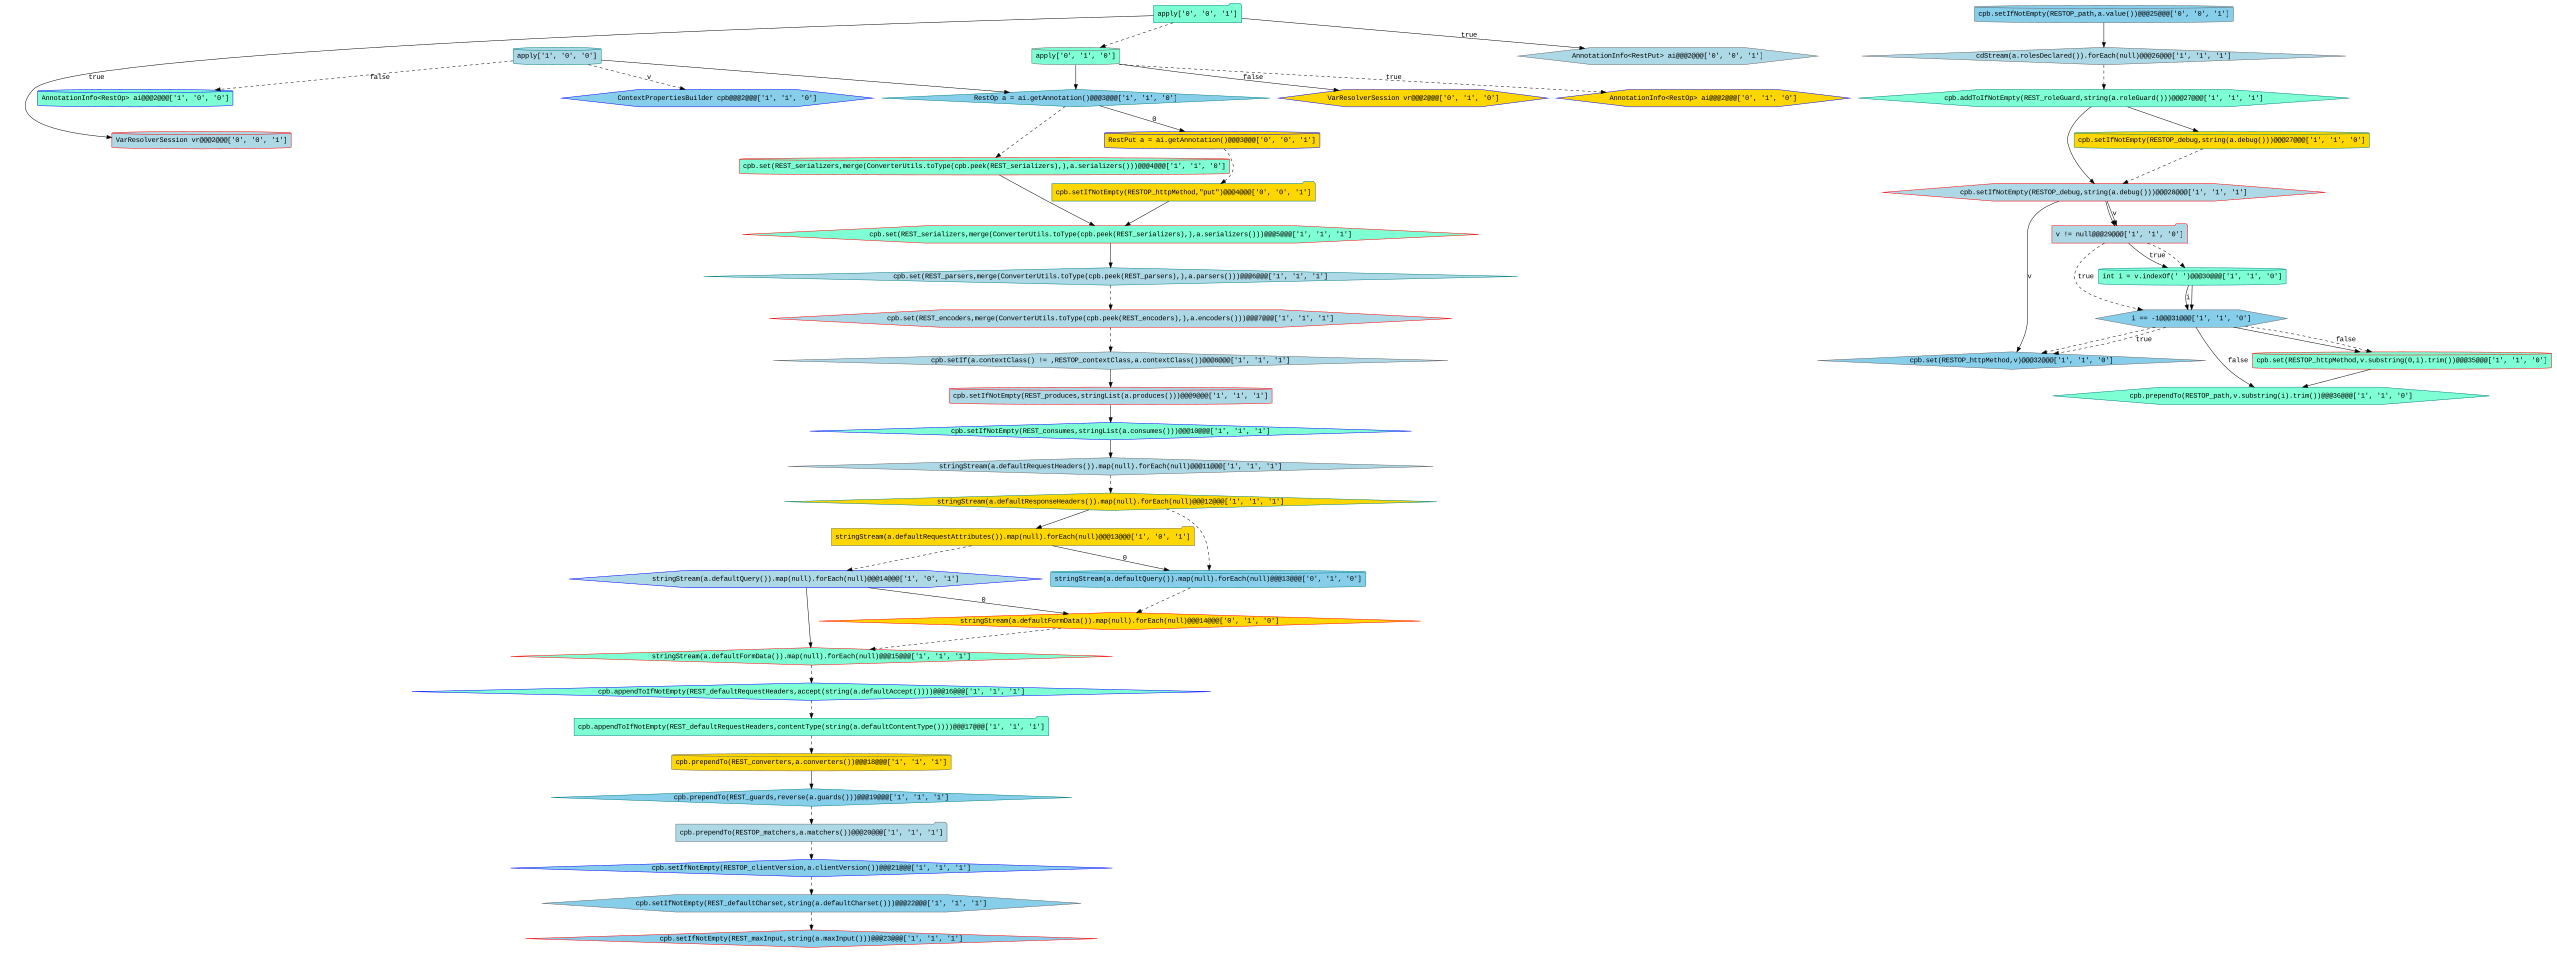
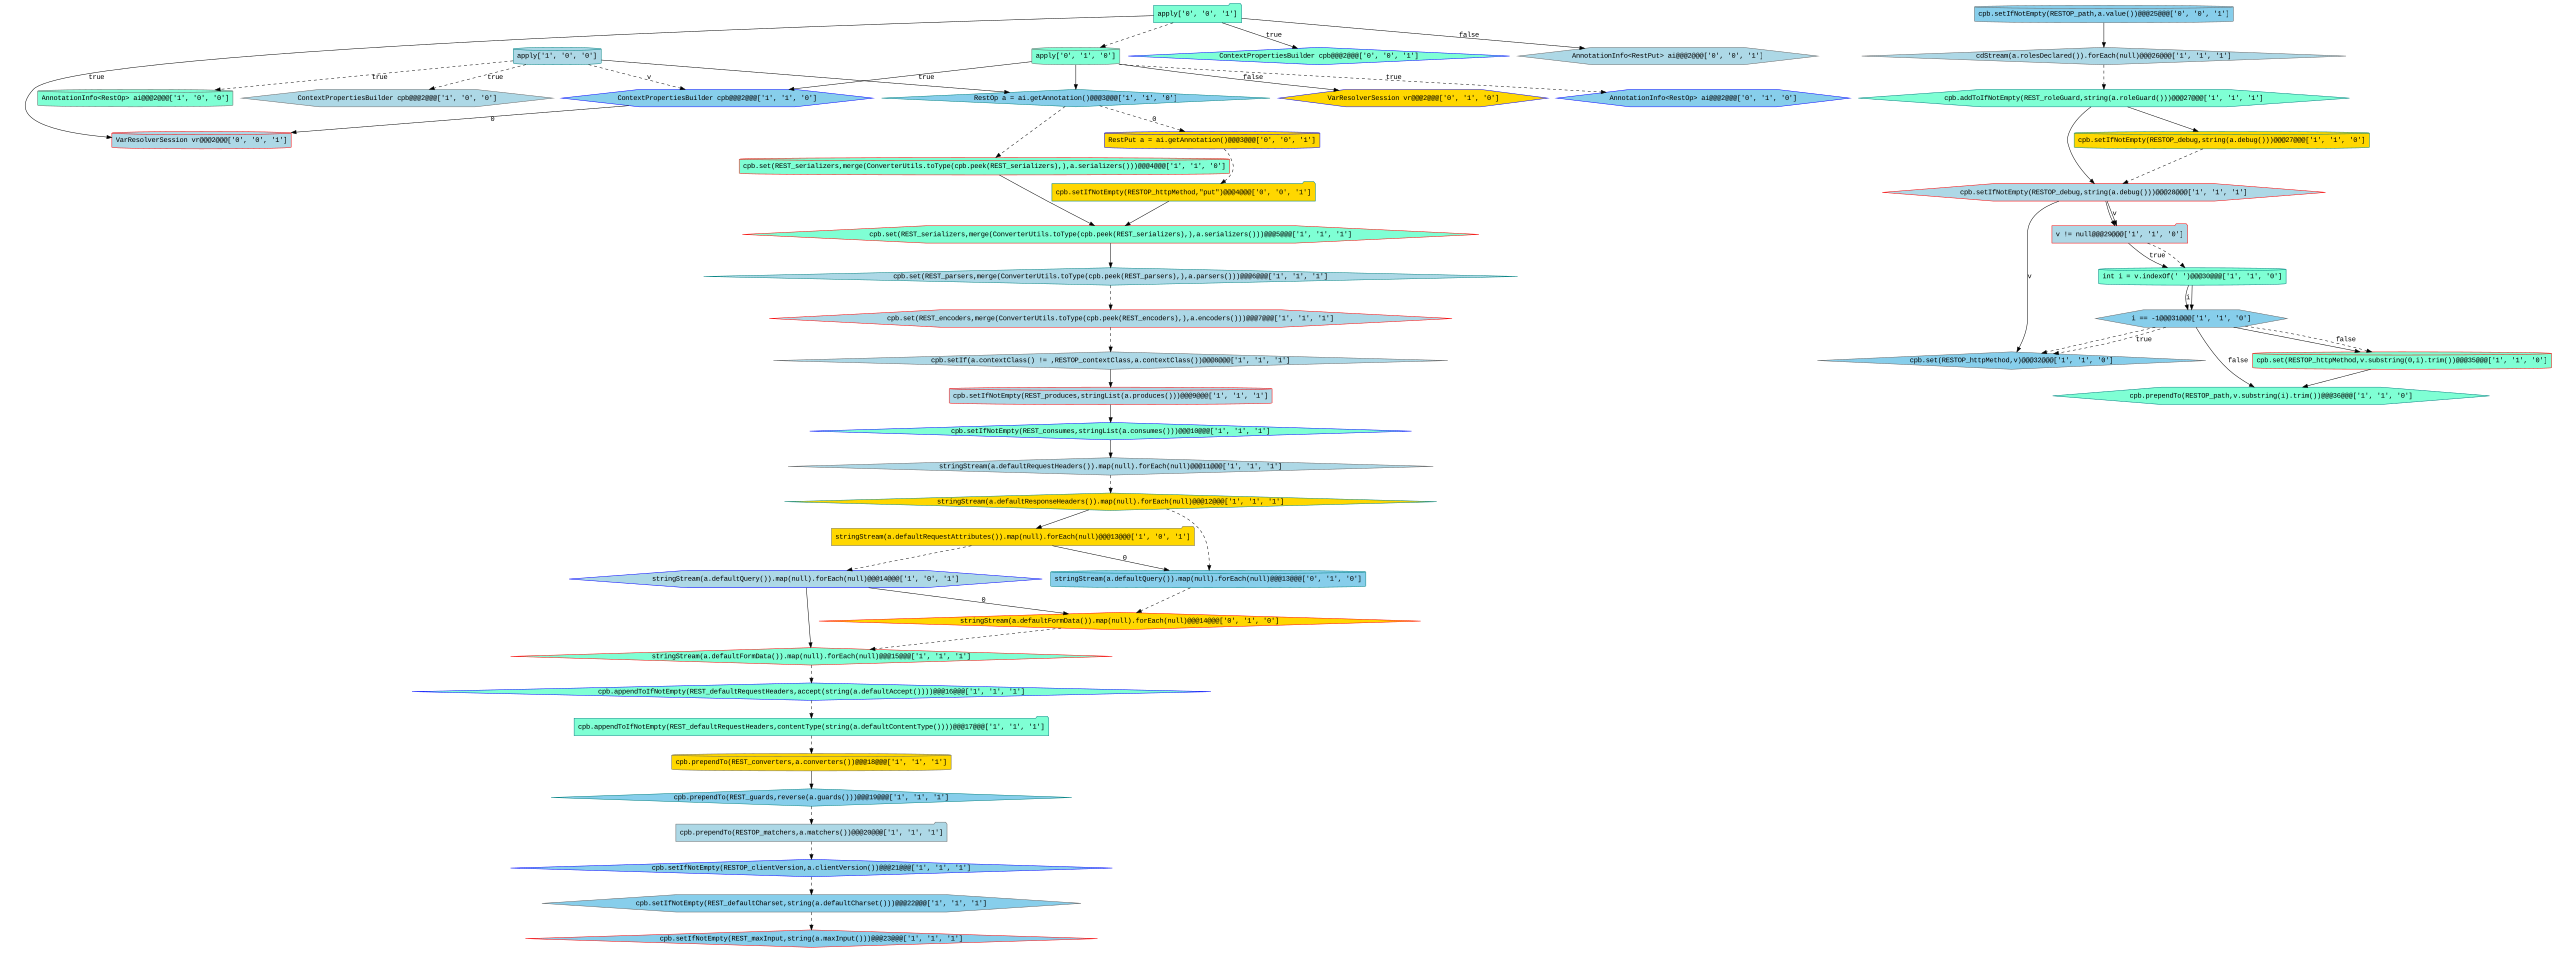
  digraph {
    fontname="Liberation Mono"
    node [color=gray40 fillcolor=aquamarine fontname="Liberation Mono" shape=diamond style=filled]
    edge [fontname="Liberation Mono" style=solid]
    n1 [color=blue label="cpb.setIfNotEmpty(REST_consumes,stringList(a.consumes()))@@@10@@@['1', '1', '1']"]
    n2 [fillcolor=lightblue label="stringStream(a.defaultRequestHeaders()).map(null).forEach(null)@@@11@@@['1', '1', '1']"]
    n3 [color=teal fillcolor=gold label="stringStream(a.defaultResponseHeaders()).map(null).forEach(null)@@@12@@@['1', '1', '1']"]
    n4 [color=teal fillcolor=lightblue label="cpb.set(REST_parsers,merge(ConverterUtils.toType(cpb.peek(REST_parsers),),a.parsers()))@@@6@@@['1', '1', '1']"]
    n5 [color=red fillcolor=lightblue label="cpb.set(REST_encoders,merge(ConverterUtils.toType(cpb.peek(REST_encoders),),a.encoders()))@@@7@@@['1', '1', '1']" shape=hexagon]
    n6 [fillcolor=lightblue label="cpb.setIf(a.contextClass() != ,RESTOP_contextClass,a.contextClass())@@@8@@@['1', '1', '1']"]
    n7 [fillcolor=skyblue label="i == -1@@@31@@@['1', '1', '0']" shape=hexagon]
    n8 [color=teal label="cpb.prependTo(RESTOP_path,v.substring(i).trim())@@@36@@@['1', '1', '0']" shape=hexagon]
    n9 [fillcolor=skyblue label="cpb.set(RESTOP_httpMethod,v)@@@32@@@['1', '1', '0']"]
    n10 [color=red label="cpb.set(RESTOP_httpMethod,v.substring(0,i).trim())@@@35@@@['1', '1', '0']" shape=cylinder]
    n11 [color=teal fillcolor=lightblue label="apply['1', '0', '0']" shape=cylinder]
    n12 [color=teal fillcolor=skyblue label="RestOp a = ai.getAnnotation()@@@3@@@['1', '1', '0']"]
-   n13 [color=blue label="AnnotationInfo<RestOp> ai@@@2@@@['1', '0', '0']" shape=cylinder]
+   n13 [label="AnnotationInfo<RestOp> ai@@@2@@@['1', '0', '0']" shape=cylinder]
    n14 [color=blue fillcolor=skyblue label="ContextPropertiesBuilder cpb@@@2@@@['1', '1', '0']" shape=hexagon]
+   n15 [fillcolor=lightblue label="ContextPropertiesBuilder cpb@@@2@@@['1', '0', '0']" shape=hexagon]
    n16 [color=blue fillcolor=gold label="RestPut a = ai.getAnnotation()@@@3@@@['0', '0', '1']" shape=cylinder]
    n17 [color=red label="cpb.set(REST_serializers,merge(ConverterUtils.toType(cpb.peek(REST_serializers),),a.serializers()))@@@4@@@['1', '1', '0']" shape=cylinder]
    n18 [color=red fillcolor=lightblue label="VarResolverSession vr@@@2@@@['0', '0', '1']" shape=cylinder]
    n19 [color=blue fillcolor=lightblue label="stringStream(a.defaultQuery()).map(null).forEach(null)@@@14@@@['1', '0', '1']" shape=hexagon]
    n20 [color=red fillcolor=gold label="stringStream(a.defaultFormData()).map(null).forEach(null)@@@14@@@['0', '1', '0']"]
    n21 [color=red label="stringStream(a.defaultFormData()).map(null).forEach(null)@@@15@@@['1', '1', '1']"]
    n22 [color=blue label="cpb.appendToIfNotEmpty(REST_defaultRequestHeaders,accept(string(a.defaultAccept())))@@@16@@@['1', '1', '1']"]
    n23 [label="apply['0', '1', '0']" shape=cylinder]
    n24 [color=blue fillcolor=gold label="VarResolverSession vr@@@2@@@['0', '1', '0']" shape=hexagon]
-   n25 [color=blue fillcolor=gold label="AnnotationInfo<RestOp> ai@@@2@@@['0', '1', '0']" shape=hexagon]
+   n25 [color=blue fillcolor=skyblue label="AnnotationInfo<RestOp> ai@@@2@@@['0', '1', '0']" shape=hexagon]
    n26 [fillcolor=gold label="cpb.prependTo(REST_converters,a.converters())@@@18@@@['1', '1', '1']" shape=cylinder]
    n27 [color=teal fillcolor=skyblue label="cpb.prependTo(REST_guards,reverse(a.guards()))@@@19@@@['1', '1', '1']"]
    n28 [fillcolor=lightblue label="cpb.prependTo(RESTOP_matchers,a.matchers())@@@20@@@['1', '1', '1']" shape=folder]
    n29 [color=blue fillcolor=skyblue label="cpb.setIfNotEmpty(RESTOP_clientVersion,a.clientVersion())@@@21@@@['1', '1', '1']"]
+   n30 [color=blue label="ContextPropertiesBuilder cpb@@@2@@@['0', '0', '1']"]
    n31 [fillcolor=skyblue label="cpb.setIfNotEmpty(REST_defaultCharset,string(a.defaultCharset()))@@@22@@@['1', '1', '1']" shape=hexagon]
    n32 [color=red label="cpb.set(REST_serializers,merge(ConverterUtils.toType(cpb.peek(REST_serializers),),a.serializers()))@@@5@@@['1', '1', '1']" shape=hexagon]
    n33 [color=teal fillcolor=gold label="cpb.setIfNotEmpty(RESTOP_httpMethod,\"put\")@@@4@@@['0', '0', '1']" shape=folder]
    n34 [fillcolor=gold label="stringStream(a.defaultRequestAttributes()).map(null).forEach(null)@@@13@@@['1', '0', '1']" shape=folder]
    n35 [color=teal fillcolor=skyblue label="stringStream(a.defaultQuery()).map(null).forEach(null)@@@13@@@['0', '1', '0']" shape=cylinder]
    n36 [color=red fillcolor=lightblue label="cpb.setIfNotEmpty(REST_produces,stringList(a.produces()))@@@9@@@['1', '1', '1']" shape=cylinder]
    n37 [color=red fillcolor=lightblue label="cpb.setIfNotEmpty(RESTOP_debug,string(a.debug()))@@@28@@@['1', '1', '1']" shape=hexagon]
    n38 [color=red fillcolor=lightblue label="v != null@@@29@@@['1', '1', '0']" shape=folder]
    n39 [color=teal label="int i = v.indexOf(' ')@@@30@@@['1', '1', '0']" shape=cylinder]
    n40 [color=teal label="apply['0', '0', '1']" shape=folder]
    n41 [fillcolor=lightblue label="AnnotationInfo<RestPut> ai@@@2@@@['0', '0', '1']" shape=hexagon]
    n42 [color=teal label="cpb.appendToIfNotEmpty(REST_defaultRequestHeaders,contentType(string(a.defaultContentType())))@@@17@@@['1', '1', '1']" shape=folder]
    n43 [color=red fillcolor=skyblue label="cpb.setIfNotEmpty(REST_maxInput,string(a.maxInput()))@@@23@@@['1', '1', '1']"]
    n44 [fillcolor=skyblue label="cpb.setIfNotEmpty(RESTOP_path,a.value())@@@25@@@['0', '0', '1']" shape=cylinder]
    n45 [fillcolor=lightblue label="cdStream(a.rolesDeclared()).forEach(null)@@@26@@@['1', '1', '1']"]
    n46 [color=teal label="cpb.addToIfNotEmpty(REST_roleGuard,string(a.roleGuard()))@@@27@@@['1', '1', '1']" shape=hexagon]
    n47 [color=teal fillcolor=gold label="cpb.setIfNotEmpty(RESTOP_debug,string(a.debug()))@@@27@@@['1', '1', '0']" shape=cylinder]
    n1 -> n2
    n2 -> n3 [style=dashed]
    n3 -> n34
    n3 -> n35 [style=dashed]
    n4 -> n5 [style=dashed]
    n5 -> n6 [style=dashed]
    n6 -> n36
    n7 -> n8 [label=false]
    n7 -> n9 [style=dashed]
    n7 -> n9 [label=true style=dashed]
    n7 -> n10
    n7 -> n10 [label=false style=dashed]
    n10 -> n8
    n11 -> n12
-   n11 -> n13 [label=false style=dashed]
+   n11 -> n13 [label=true style=dashed]
    n11 -> n14 [label=v style=dashed]
-   n12 -> n16 [label=0]
+   n11 -> n15 [label=true style=dashed]
+   n12 -> n16 [label=0 style=dashed]
    n12 -> n17 [style=dashed]
+   n14 -> n18 [label=0]
    n16 -> n33 [style=dashed]
    n17 -> n32
    n19 -> n20 [label=0]
    n19 -> n21
    n20 -> n21 [style=dashed]
    n21 -> n22 [style=dashed]
    n22 -> n42 [style=dashed]
    n23 -> n12
+   n23 -> n14 [label=true]
    n23 -> n24 [label=false]
    n23 -> n25 [label=true style=dashed]
    n26 -> n27
    n27 -> n28 [style=dashed]
    n28 -> n29 [style=dashed]
    n29 -> n31 [style=dashed]
    n31 -> n43 [style=dashed]
    n32 -> n4
    n33 -> n32
    n34 -> n19 [style=dashed]
    n34 -> n35 [label=0]
    n35 -> n20 [style=dashed]
    n36 -> n1
    n37 -> n9 [label=v]
    n37 -> n38
    n37 -> n38 [label=v]
-   n38 -> n7 [label=true style=dashed]
    n38 -> n39 [label=true]
    n38 -> n39 [style=dashed]
    n39 -> n7 [label=i]
    n39 -> n7
    n40 -> n18 [label=true]
    n40 -> n23 [style=dashed]
-   n40 -> n41 [label=true]
+   n40 -> n30 [label=true]
+   n40 -> n41 [label=false]
    n42 -> n26 [style=dashed]
    n44 -> n45
    n45 -> n46 [style=dashed]
    n46 -> n37
    n46 -> n47
    n47 -> n37 [style=dashed]
  }
